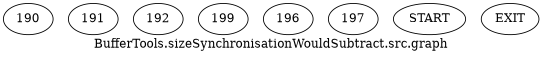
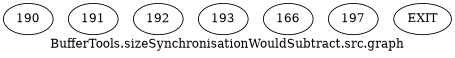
  digraph {
    label="BufferTools.sizeSynchronisationWouldSubtract.src.graph"
    n1 [label=190]
    n2 [label=191]
    n3 [label=192]
-   n4 [label=199]
-   n5 [label=196]
+   n4 [label=193]
+   n5 [label=166]
    n6 [label=197]
-   n7 [label=START]
    n8 [label=EXIT]
  }
